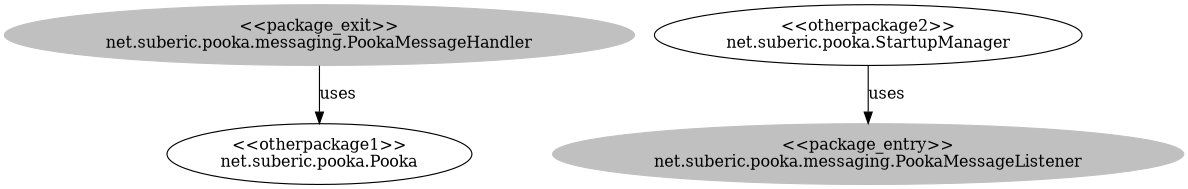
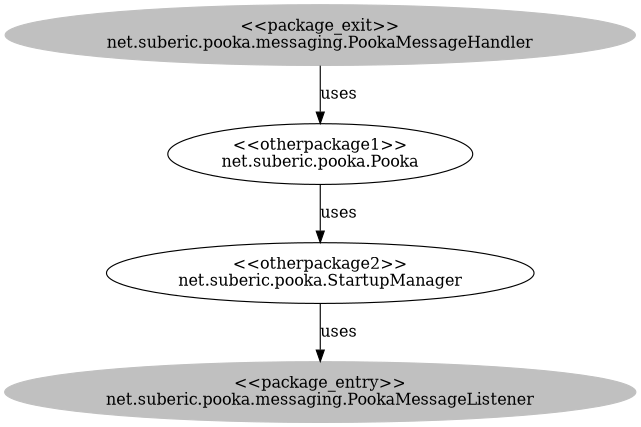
  digraph {
    n1 [color=grey label="<<package_exit>>\nnet.suberic.pooka.messaging.PookaMessageHandler" style=filled]
    n2 [label="<<otherpackage1>>\nnet.suberic.pooka.Pooka"]
    n3 [color=grey label="<<package_entry>>\nnet.suberic.pooka.messaging.PookaMessageListener" style=filled]
    n4 [label="<<otherpackage2>>\nnet.suberic.pooka.StartupManager"]
    n1 -> n2 [label=uses]
+   n2 -> n4 [label=uses]
    n4 -> n3 [label=uses]
  }
